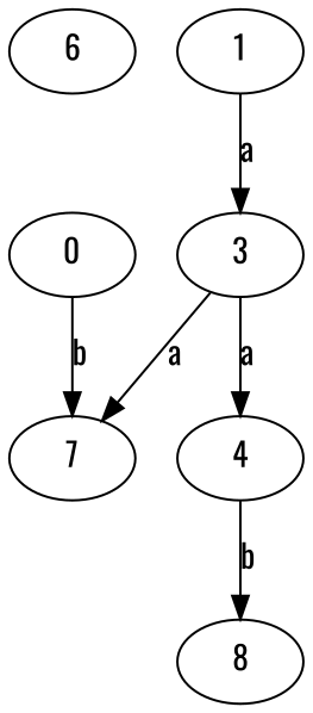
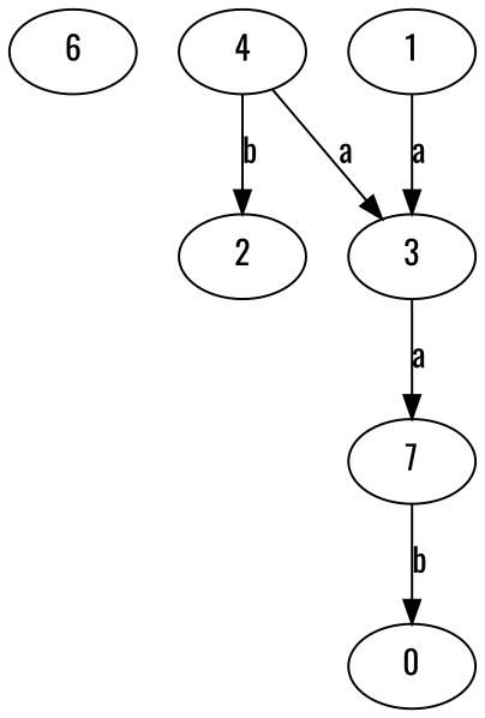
  strict digraph {
    fontname=Oswald
    node [fontname=Oswald]
    edge [fontname=Oswald]
    n1 [label=6]
    0
    7
    3
    4
-   8
+   8 [label=2]
    1
-   0 -> 7 [label=b]
+   7 -> 0 [label=b]
    3 -> 7 [label=a]
-   3 -> 4 [label=a]
+   4 -> 3 [label=a]
    4 -> 8 [label=b]
    1 -> 3 [label=a]
  }
